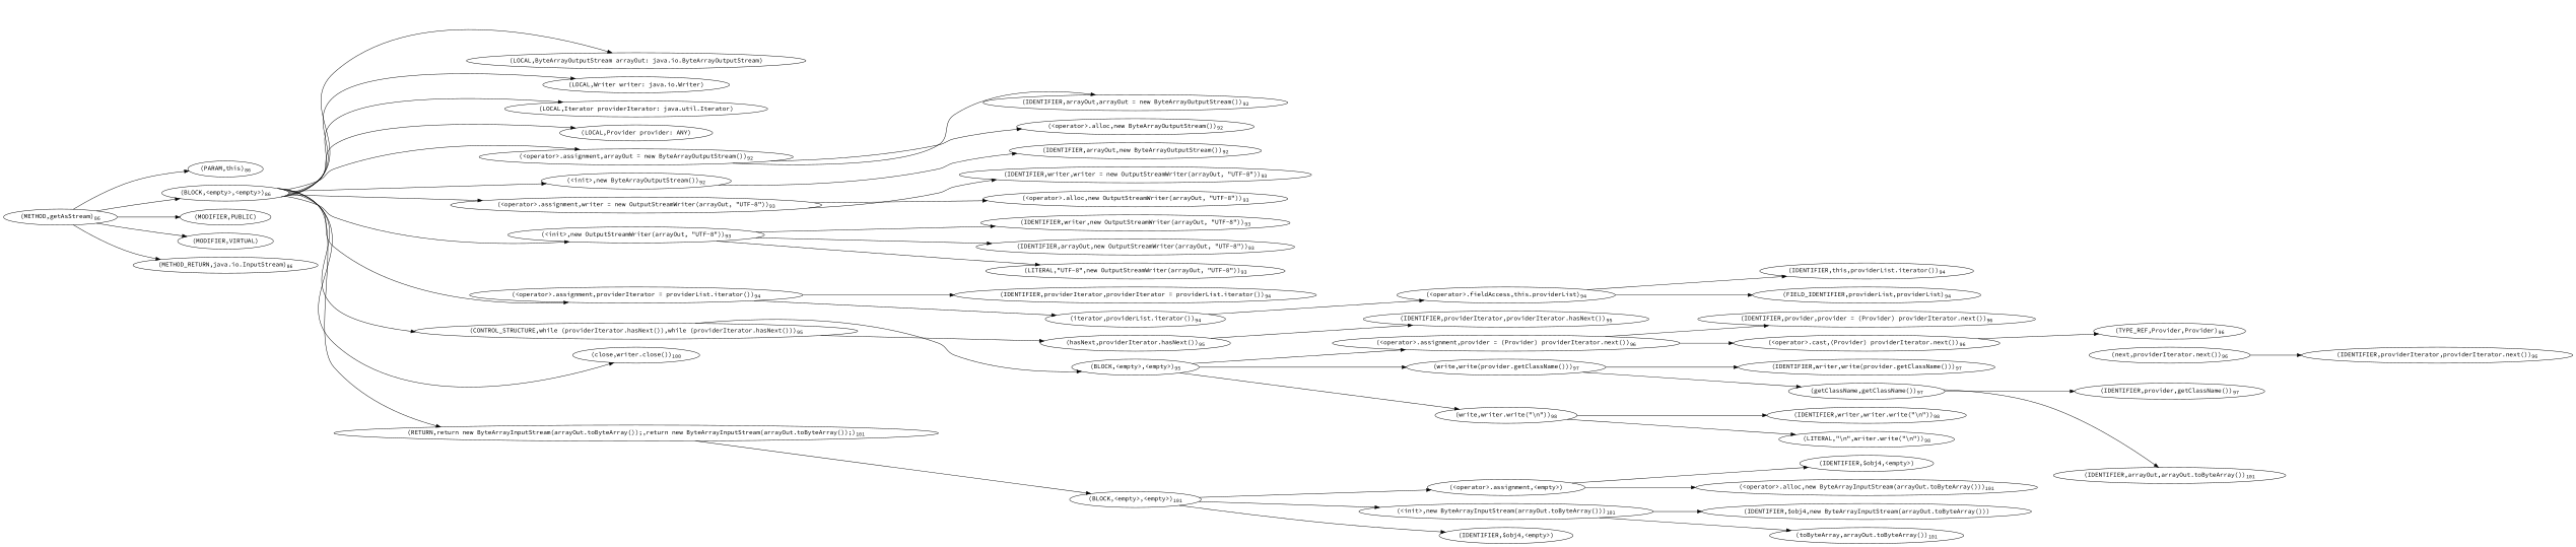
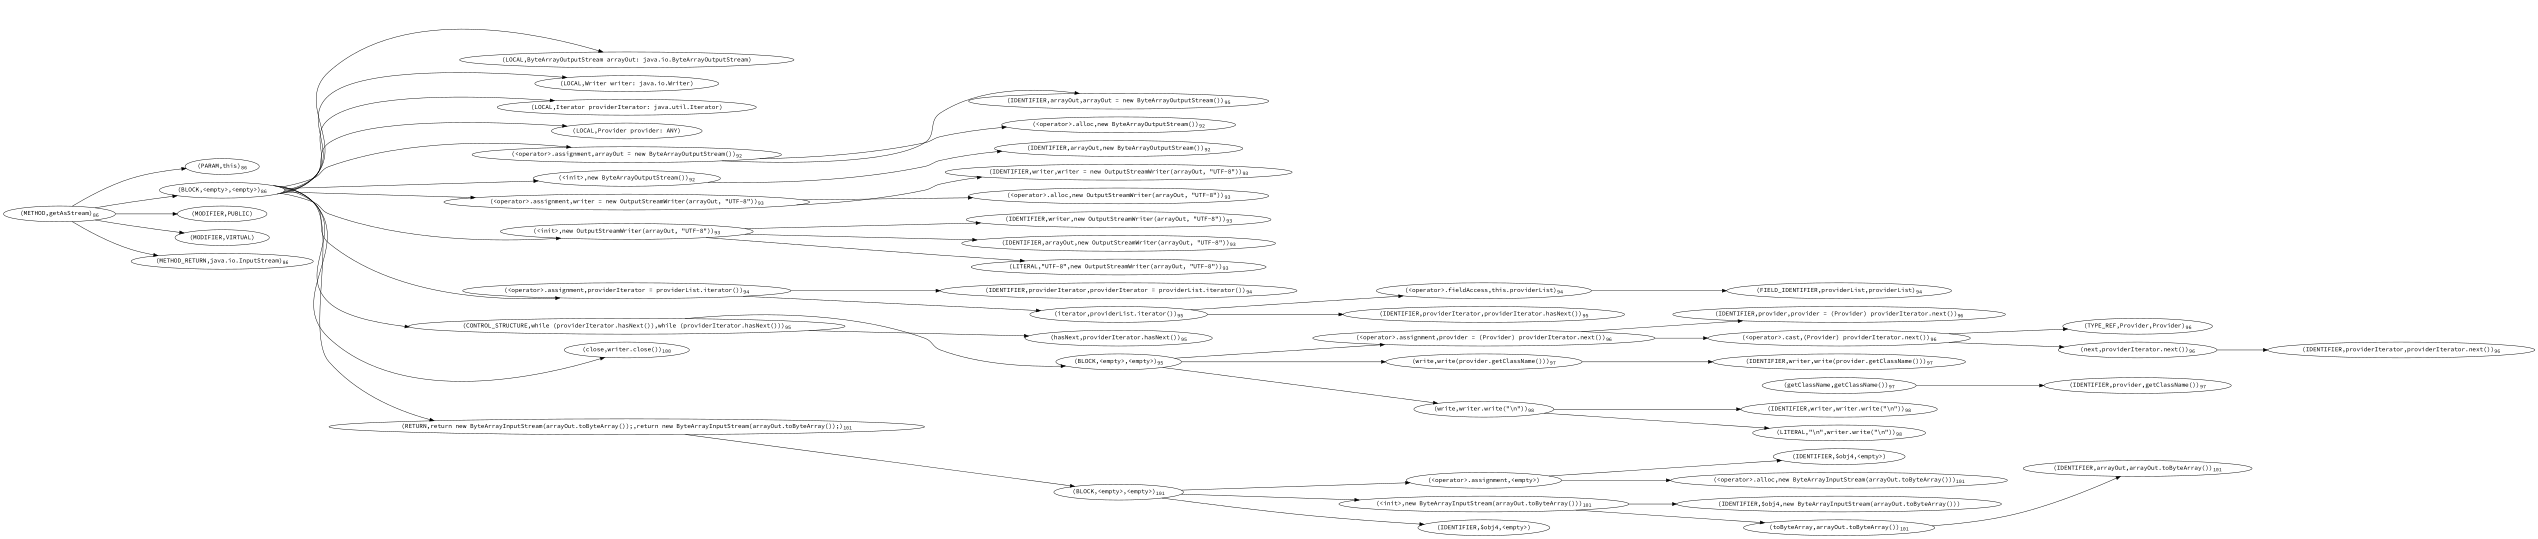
  digraph {
    fontname="Source Code Pro"
    rankdir=LR
    node [fontname="Source Code Pro"]
    edge [fontname="Source Code Pro"]
    n1 [label=<(METHOD,getAsStream)<SUB>86</SUB>>]
    n2 [label=<(PARAM,this)<SUB>86</SUB>>]
    n3 [label=<(BLOCK,&lt;empty&gt;,&lt;empty&gt;)<SUB>86</SUB>>]
    n4 [label=<(MODIFIER,PUBLIC)>]
    n5 [label=<(MODIFIER,VIRTUAL)>]
    n6 [label=<(METHOD_RETURN,java.io.InputStream)<SUB>86</SUB>>]
    n7 [label=<(LOCAL,ByteArrayOutputStream arrayOut: java.io.ByteArrayOutputStream)>]
    n8 [label=<(LOCAL,Writer writer: java.io.Writer)>]
    n9 [label=<(LOCAL,Iterator providerIterator: java.util.Iterator)>]
    n10 [label=<(LOCAL,Provider provider: ANY)>]
    n11 [label=<(&lt;operator&gt;.assignment,arrayOut = new ByteArrayOutputStream())<SUB>92</SUB>>]
    n12 [label=<(&lt;init&gt;,new ByteArrayOutputStream())<SUB>92</SUB>>]
    n13 [label=<(&lt;operator&gt;.assignment,writer = new OutputStreamWriter(arrayOut, &quot;UTF-8&quot;))<SUB>93</SUB>>]
    n14 [label=<(&lt;init&gt;,new OutputStreamWriter(arrayOut, &quot;UTF-8&quot;))<SUB>93</SUB>>]
    n15 [label=<(&lt;operator&gt;.assignment,providerIterator = providerList.iterator())<SUB>94</SUB>>]
    n16 [label=<(CONTROL_STRUCTURE,while (providerIterator.hasNext()),while (providerIterator.hasNext()))<SUB>95</SUB>>]
    n17 [label=<(close,writer.close())<SUB>100</SUB>>]
    n18 [label=<(RETURN,return new ByteArrayInputStream(arrayOut.toByteArray());,return new ByteArrayInputStream(arrayOut.toByteArray());)<SUB>101</SUB>>]
-   n19 [label=<(IDENTIFIER,arrayOut,arrayOut = new ByteArrayOutputStream())<SUB>92</SUB>>]
+   n19 [label=<(IDENTIFIER,arrayOut,arrayOut = new ByteArrayOutputStream())<SUB>95</SUB>>]
    n20 [label=<(&lt;operator&gt;.alloc,new ByteArrayOutputStream())<SUB>92</SUB>>]
    n21 [label=<(IDENTIFIER,arrayOut,new ByteArrayOutputStream())<SUB>92</SUB>>]
    n22 [label=<(IDENTIFIER,writer,writer = new OutputStreamWriter(arrayOut, &quot;UTF-8&quot;))<SUB>93</SUB>>]
    n23 [label=<(&lt;operator&gt;.alloc,new OutputStreamWriter(arrayOut, &quot;UTF-8&quot;))<SUB>93</SUB>>]
    n24 [label=<(IDENTIFIER,writer,new OutputStreamWriter(arrayOut, &quot;UTF-8&quot;))<SUB>93</SUB>>]
    n25 [label=<(IDENTIFIER,arrayOut,new OutputStreamWriter(arrayOut, &quot;UTF-8&quot;))<SUB>93</SUB>>]
    n26 [label=<(LITERAL,&quot;UTF-8&quot;,new OutputStreamWriter(arrayOut, &quot;UTF-8&quot;))<SUB>93</SUB>>]
    n27 [label=<(IDENTIFIER,providerIterator,providerIterator = providerList.iterator())<SUB>94</SUB>>]
-   n28 [label=<(iterator,providerList.iterator())<SUB>94</SUB>>]
+   n28 [label=<(iterator,providerList.iterator())<SUB>95</SUB>>]
    n29 [label=<(hasNext,providerIterator.hasNext())<SUB>95</SUB>>]
    n30 [label=<(BLOCK,&lt;empty&gt;,&lt;empty&gt;)<SUB>95</SUB>>]
    n31 [label=<(BLOCK,&lt;empty&gt;,&lt;empty&gt;)<SUB>101</SUB>>]
    n32 [label=<(&lt;operator&gt;.fieldAccess,this.providerList)<SUB>94</SUB>>]
-   n33 [label=<(IDENTIFIER,this,providerList.iterator())<SUB>94</SUB>>]
    n34 [label=<(FIELD_IDENTIFIER,providerList,providerList)<SUB>94</SUB>>]
    n35 [label=<(IDENTIFIER,providerIterator,providerIterator.hasNext())<SUB>95</SUB>>]
    n36 [label=<(&lt;operator&gt;.assignment,provider = (Provider) providerIterator.next())<SUB>96</SUB>>]
    n37 [label=<(write,write(provider.getClassName()))<SUB>97</SUB>>]
    n38 [label=<(write,writer.write(&quot;\n&quot;))<SUB>98</SUB>>]
    n39 [label=<(IDENTIFIER,provider,provider = (Provider) providerIterator.next())<SUB>96</SUB>>]
    n40 [label=<(&lt;operator&gt;.cast,(Provider) providerIterator.next())<SUB>96</SUB>>]
    n41 [label=<(IDENTIFIER,writer,write(provider.getClassName()))<SUB>97</SUB>>]
    n42 [label=<(getClassName,getClassName())<SUB>97</SUB>>]
    n43 [label=<(IDENTIFIER,writer,writer.write(&quot;\n&quot;))<SUB>98</SUB>>]
    n44 [label=<(LITERAL,&quot;\n&quot;,writer.write(&quot;\n&quot;))<SUB>98</SUB>>]
    n45 [label=<(TYPE_REF,Provider,Provider)<SUB>96</SUB>>]
    n46 [label=<(next,providerIterator.next())<SUB>96</SUB>>]
    n47 [label=<(IDENTIFIER,providerIterator,providerIterator.next())<SUB>96</SUB>>]
    n48 [label=<(IDENTIFIER,provider,getClassName())<SUB>97</SUB>>]
    n49 [label=<(&lt;operator&gt;.assignment,&lt;empty&gt;)>]
    n50 [label=<(&lt;init&gt;,new ByteArrayInputStream(arrayOut.toByteArray()))<SUB>101</SUB>>]
    n51 [label=<(IDENTIFIER,$obj4,&lt;empty&gt;)>]
    n52 [label=<(IDENTIFIER,$obj4,&lt;empty&gt;)>]
    n53 [label=<(&lt;operator&gt;.alloc,new ByteArrayInputStream(arrayOut.toByteArray()))<SUB>101</SUB>>]
    n54 [label=<(IDENTIFIER,$obj4,new ByteArrayInputStream(arrayOut.toByteArray()))>]
    n55 [label=<(toByteArray,arrayOut.toByteArray())<SUB>101</SUB>>]
    n56 [label=<(IDENTIFIER,arrayOut,arrayOut.toByteArray())<SUB>101</SUB>>]
    n1 -> n2
    n1 -> n3
    n1 -> n4
    n1 -> n5
    n1 -> n6
    n3 -> n7
    n3 -> n8
    n3 -> n9
    n3 -> n10
    n3 -> n11
    n3 -> n12
    n3 -> n13
    n3 -> n14
    n3 -> n15
    n3 -> n16
    n3 -> n17
    n3 -> n18
    n11 -> n19
    n11 -> n20
    n12 -> n21
    n13 -> n22
    n13 -> n23
    n14 -> n24
    n14 -> n25
    n14 -> n26
    n15 -> n27
    n15 -> n28
    n16 -> n29
    n16 -> n30
    n18 -> n31
    n28 -> n32
-   n29 -> n35
+   n28 -> n35
    n30 -> n36
    n30 -> n37
    n30 -> n38
    n31 -> n49
    n31 -> n50
    n31 -> n51
-   n32 -> n33
    n32 -> n34
    n36 -> n39
    n36 -> n40
    n37 -> n41
-   n37 -> n42
    n38 -> n43
    n38 -> n44
    n40 -> n45
+   n40 -> n46
    n42 -> n48
    n46 -> n47
    n49 -> n52
    n49 -> n53
    n50 -> n54
    n50 -> n55
-   n42 -> n56
+   n55 -> n56
  }
